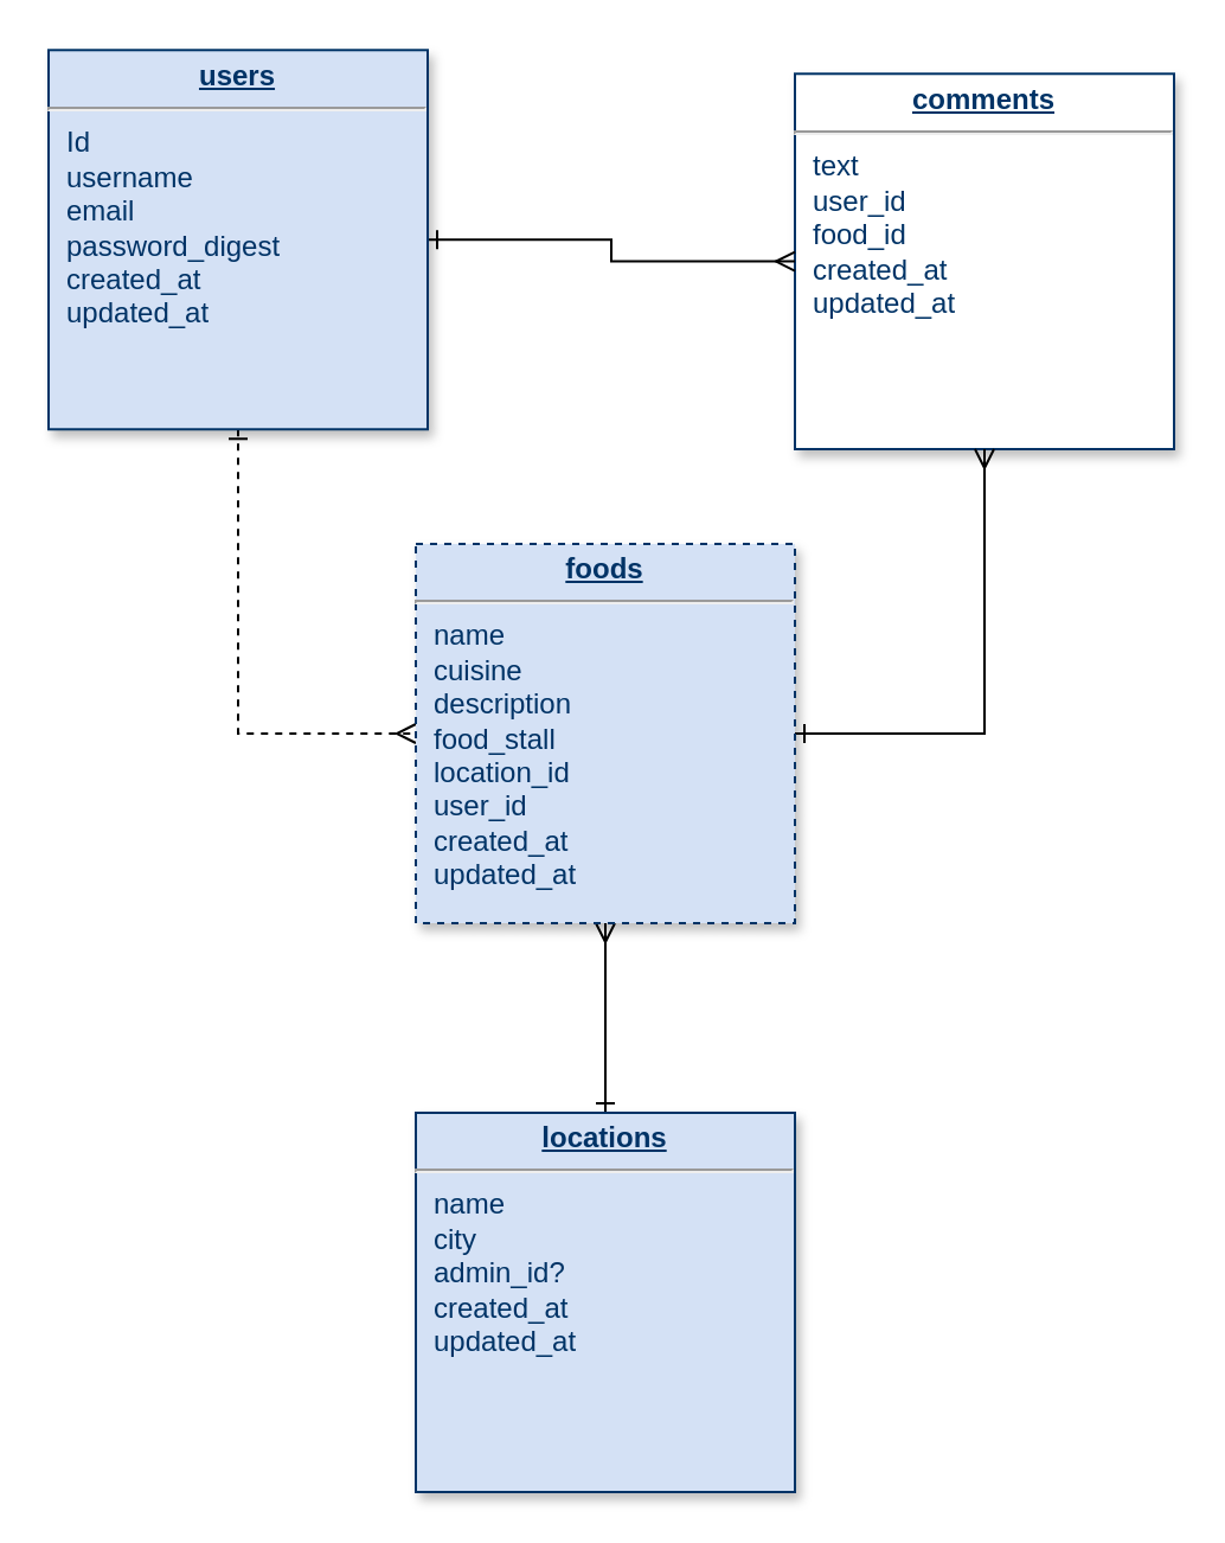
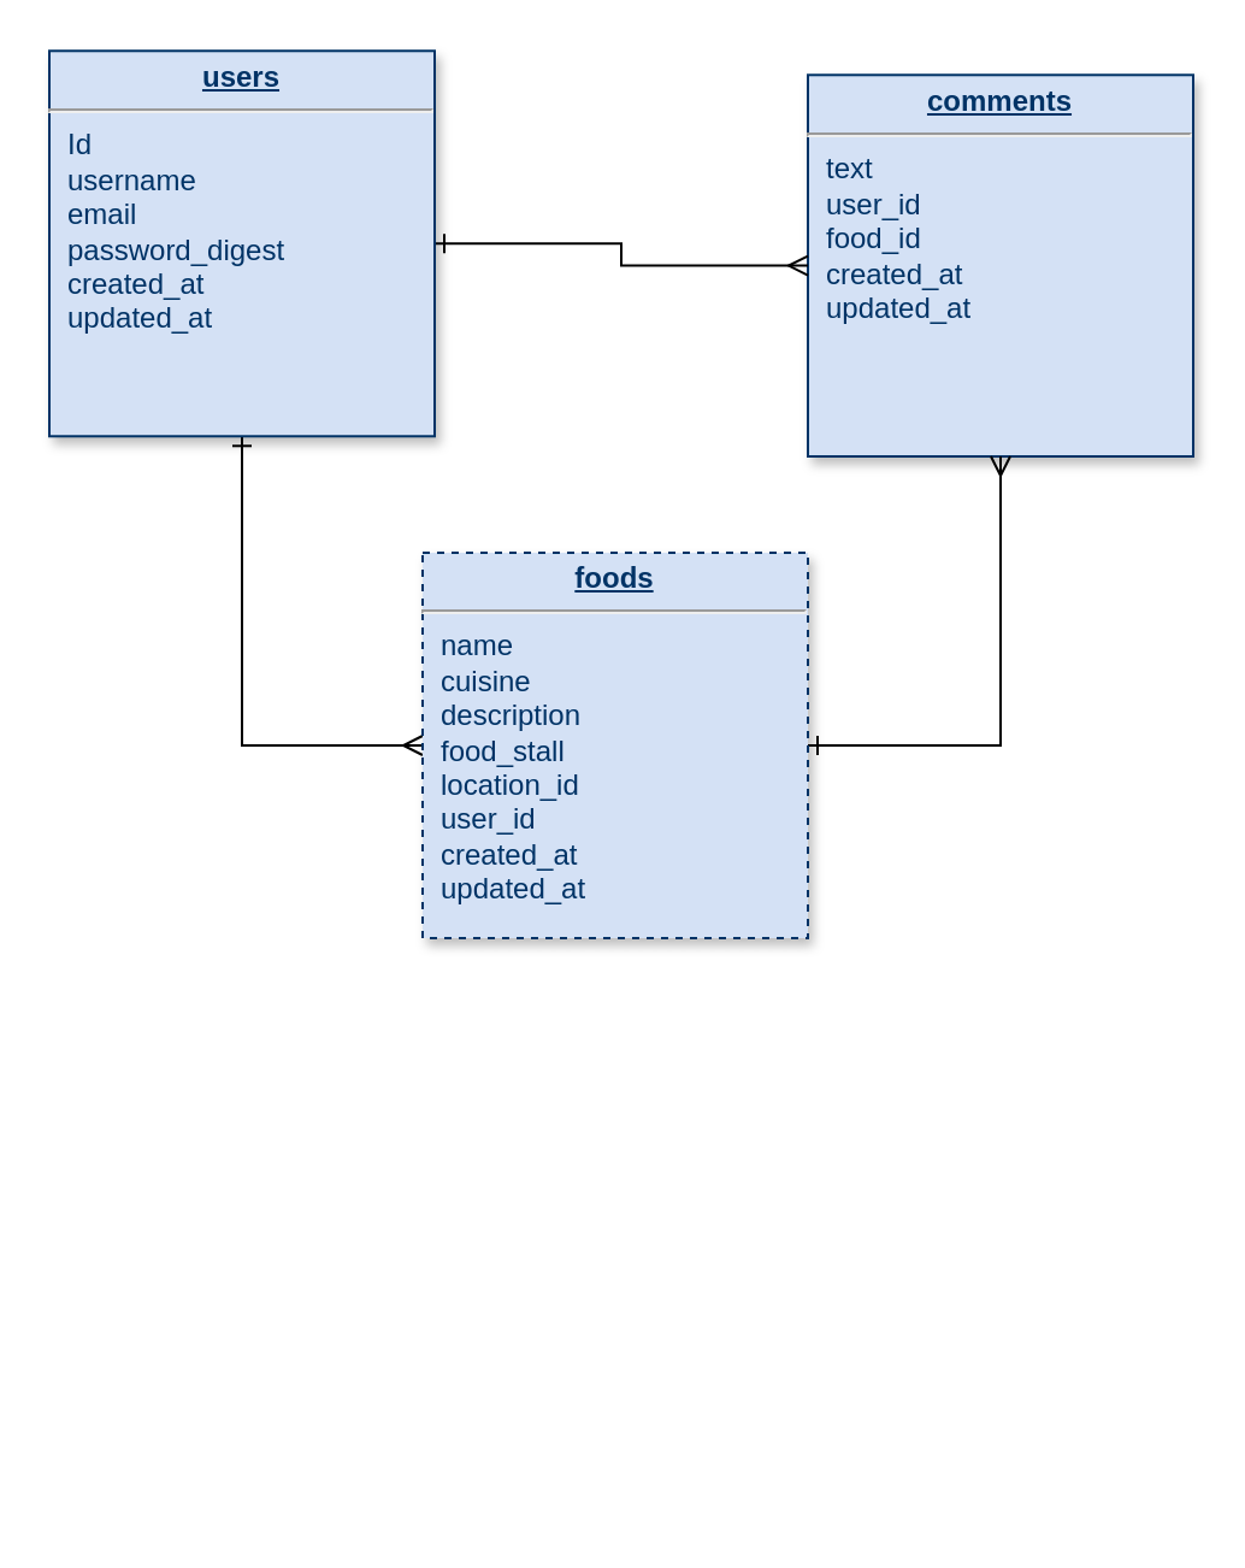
  <mxCell id="0" />
  <mxCell id="1" parent="0" />
- <mxCell id="2" value="&lt;p style=&quot;margin: 0px ; margin-top: 4px ; text-align: center ; text-decoration: underline&quot;&gt;&lt;b&gt;comments&lt;/b&gt;&lt;/p&gt;&lt;hr&gt;&lt;p style=&quot;margin: 0px 0px 0px 8px&quot;&gt;text&lt;/p&gt;&lt;p style=&quot;margin: 0px 0px 0px 8px&quot;&gt;user_id&lt;/p&gt;&lt;p style=&quot;margin: 0px 0px 0px 8px&quot;&gt;food_id&lt;/p&gt;&lt;p style=&quot;margin: 0px 0px 0px 8px&quot;&gt;created_at&lt;/p&gt;&lt;p style=&quot;margin: 0px 0px 0px 8px&quot;&gt;updated_at&lt;/p&gt;" style="verticalAlign=top;align=left;overflow=fill;fontSize=12;fontFamily=Helvetica;html=1;strokeColor=#003366;shadow=1;fillColor=#ffffff;fontColor=#003366;" parent="1" vertex="1"><mxGeometry x="335" y="30.64" width="160" height="158.36" as="geometry" /></mxCell>
- <mxCell id="3" style="edgeStyle=orthogonalEdgeStyle;rounded=0;orthogonalLoop=1;jettySize=auto;html=1;startArrow=ERone;startFill=0;endArrow=ERmany;endFill=0;entryX=0.5;entryY=1;entryDx=0;entryDy=0;" edge="1" parent="1" source="4" target="9"><mxGeometry relative="1" as="geometry"><mxPoint x="375" y="469" as="targetPoint" /></mxGeometry></mxCell>
- <mxCell id="4" value="&lt;p style=&quot;margin: 0px ; margin-top: 4px ; text-align: center ; text-decoration: underline&quot;&gt;&lt;strong&gt;locations&lt;/strong&gt;&lt;/p&gt;&lt;hr&gt;&lt;p style=&quot;margin: 0px 0px 0px 8px&quot;&gt;name&lt;/p&gt;&lt;p style=&quot;margin: 0px 0px 0px 8px&quot;&gt;city&lt;/p&gt;&lt;p style=&quot;margin: 0px 0px 0px 8px&quot;&gt;admin_id?&lt;/p&gt;&lt;p style=&quot;margin: 0px 0px 0px 8px&quot;&gt;created_at&lt;/p&gt;&lt;p style=&quot;margin: 0px 0px 0px 8px&quot;&gt;updated_at&lt;/p&gt;" style="verticalAlign=top;align=left;overflow=fill;fontSize=12;fontFamily=Helvetica;html=1;strokeColor=#003366;shadow=1;fillColor=#D4E1F5;fontColor=#003366" parent="1" vertex="1"><mxGeometry x="175" y="469" width="160" height="160" as="geometry" /></mxCell>
+ <mxCell id="2" value="&lt;p style=&quot;margin: 0px ; margin-top: 4px ; text-align: center ; text-decoration: underline&quot;&gt;&lt;b&gt;comments&lt;/b&gt;&lt;/p&gt;&lt;hr&gt;&lt;p style=&quot;margin: 0px 0px 0px 8px&quot;&gt;text&lt;/p&gt;&lt;p style=&quot;margin: 0px 0px 0px 8px&quot;&gt;user_id&lt;/p&gt;&lt;p style=&quot;margin: 0px 0px 0px 8px&quot;&gt;food_id&lt;/p&gt;&lt;p style=&quot;margin: 0px 0px 0px 8px&quot;&gt;created_at&lt;/p&gt;&lt;p style=&quot;margin: 0px 0px 0px 8px&quot;&gt;updated_at&lt;/p&gt;" style="verticalAlign=top;align=left;overflow=fill;fontSize=12;fontFamily=Helvetica;html=1;strokeColor=#003366;shadow=1;fillColor=#D4E1F5;fontColor=#003366" parent="1" vertex="1"><mxGeometry x="335" y="30.64" width="160" height="158.36" as="geometry" /></mxCell>
  <mxCell id="5" style="edgeStyle=orthogonalEdgeStyle;rounded=0;orthogonalLoop=1;jettySize=auto;html=1;startArrow=ERone;startFill=0;endArrow=ERmany;endFill=0;" edge="1" parent="1" source="7" target="2"><mxGeometry relative="1" as="geometry" /></mxCell>
- <mxCell id="6" style="edgeStyle=orthogonalEdgeStyle;rounded=0;orthogonalLoop=1;jettySize=auto;html=1;entryX=0;entryY=0.5;entryDx=0;entryDy=0;startArrow=ERone;startFill=0;endArrow=ERmany;endFill=0;exitX=0.5;exitY=1;exitDx=0;exitDy=0;dashed=1;" edge="1" parent="1" source="7" target="9"><mxGeometry relative="1" as="geometry" /></mxCell>
+ <mxCell id="6" style="edgeStyle=orthogonalEdgeStyle;rounded=0;orthogonalLoop=1;jettySize=auto;html=1;entryX=0;entryY=0.5;entryDx=0;entryDy=0;startArrow=ERone;startFill=0;endArrow=ERmany;endFill=0;exitX=0.5;exitY=1;exitDx=0;exitDy=0;" edge="1" parent="1" source="7" target="9"><mxGeometry relative="1" as="geometry" /></mxCell>
  <mxCell id="7" value="&lt;p style=&quot;margin: 0px ; margin-top: 4px ; text-align: center ; text-decoration: underline&quot;&gt;&lt;strong&gt;users&lt;/strong&gt;&lt;/p&gt;&lt;hr&gt;&lt;p style=&quot;margin: 0px ; margin-left: 8px&quot;&gt;Id&lt;/p&gt;&lt;p style=&quot;margin: 0px ; margin-left: 8px&quot;&gt;username&lt;/p&gt;&lt;p style=&quot;margin: 0px ; margin-left: 8px&quot;&gt;email&lt;/p&gt;&lt;p style=&quot;margin: 0px ; margin-left: 8px&quot;&gt;password_digest&lt;/p&gt;&lt;p style=&quot;margin: 0px ; margin-left: 8px&quot;&gt;created_at&lt;/p&gt;&lt;p style=&quot;margin: 0px ; margin-left: 8px&quot;&gt;updated_at&lt;/p&gt;" style="verticalAlign=top;align=left;overflow=fill;fontSize=12;fontFamily=Helvetica;html=1;strokeColor=#003366;shadow=1;fillColor=#D4E1F5;fontColor=#003366" parent="1" vertex="1"><mxGeometry x="20" y="20.64" width="160" height="160" as="geometry" /></mxCell>
  <mxCell id="8" style="edgeStyle=orthogonalEdgeStyle;rounded=0;orthogonalLoop=1;jettySize=auto;html=1;entryX=0.5;entryY=1;entryDx=0;entryDy=0;startArrow=ERone;startFill=0;endArrow=ERmany;endFill=0;exitX=1;exitY=0.5;exitDx=0;exitDy=0;" edge="1" parent="1" source="9" target="2"><mxGeometry relative="1" as="geometry"><Array as="points" /></mxGeometry></mxCell>
  <mxCell id="9" value="&lt;p style=&quot;margin: 0px ; margin-top: 4px ; text-align: center ; text-decoration: underline&quot;&gt;&lt;strong&gt;foods&lt;/strong&gt;&lt;/p&gt;&lt;hr&gt;&lt;p style=&quot;margin: 0px 0px 0px 8px&quot;&gt;name&lt;/p&gt;&lt;p style=&quot;margin: 0px 0px 0px 8px&quot;&gt;cuisine&lt;/p&gt;&lt;p style=&quot;margin: 0px 0px 0px 8px&quot;&gt;description&lt;/p&gt;&lt;p style=&quot;margin: 0px 0px 0px 8px&quot;&gt;food_stall&lt;/p&gt;&lt;p style=&quot;margin: 0px 0px 0px 8px&quot;&gt;location_id&lt;/p&gt;&lt;p style=&quot;margin: 0px 0px 0px 8px&quot;&gt;&lt;span&gt;user_id&lt;/span&gt;&lt;/p&gt;&lt;p style=&quot;margin: 0px 0px 0px 8px&quot;&gt;&lt;span&gt;created_at&lt;/span&gt;&lt;/p&gt;&lt;p style=&quot;margin: 0px 0px 0px 8px&quot;&gt;updated_at&lt;/p&gt;" style="verticalAlign=top;align=left;overflow=fill;fontSize=12;fontFamily=Helvetica;html=1;strokeColor=#003366;shadow=1;fillColor=#D4E1F5;fontColor=#003366;dashed=1;" vertex="1" parent="1"><mxGeometry x="175" y="229" width="160" height="160" as="geometry" /></mxCell>
